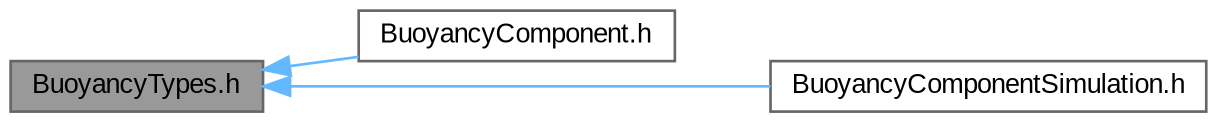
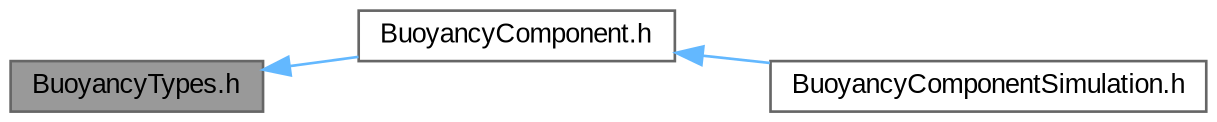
  digraph {
    fontname="Liberation Sans"
    rankdir=LR
    node [color=grey40 fillcolor=white fontname="Liberation Sans" fontsize=10 shape=box style=filled]
    edge [color=steelblue1 dir=back fontname="Liberation Sans" fontsize=10 labelfontname=Helvetica labelfontsize=10 style=solid]
    n1 [color=gray40 fillcolor=grey60 fontcolor=black height=0.2 label="BuoyancyTypes.h" width=0.4]
    n2 [height=0.2 label="BuoyancyComponent.h" width=0.4]
    n3 [height=0.2 label="BuoyancyComponentSimulation.h" width=0.4]
    n1 -> n2
-   n1 -> n3
+   n2 -> n3
  }
